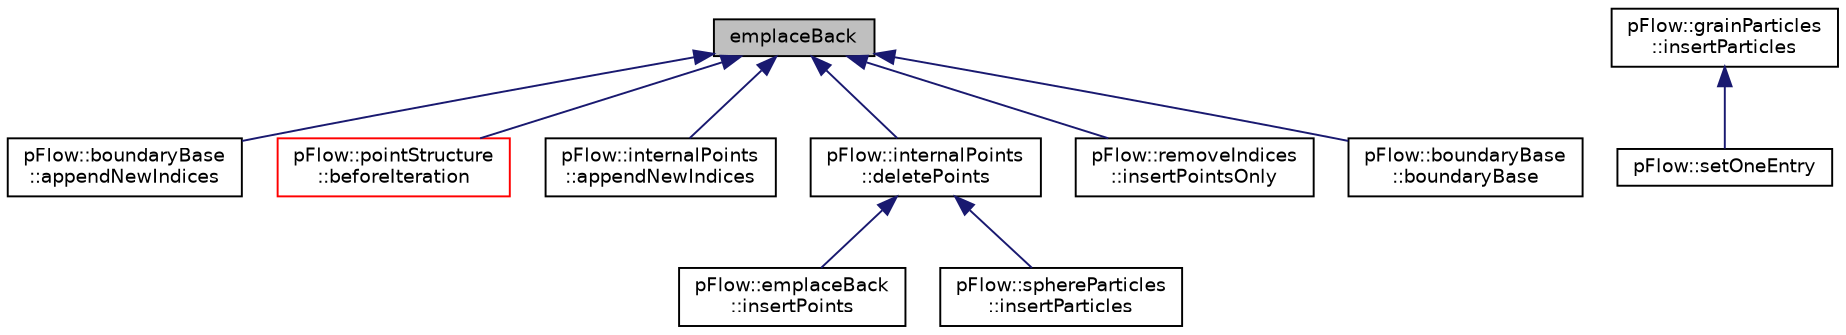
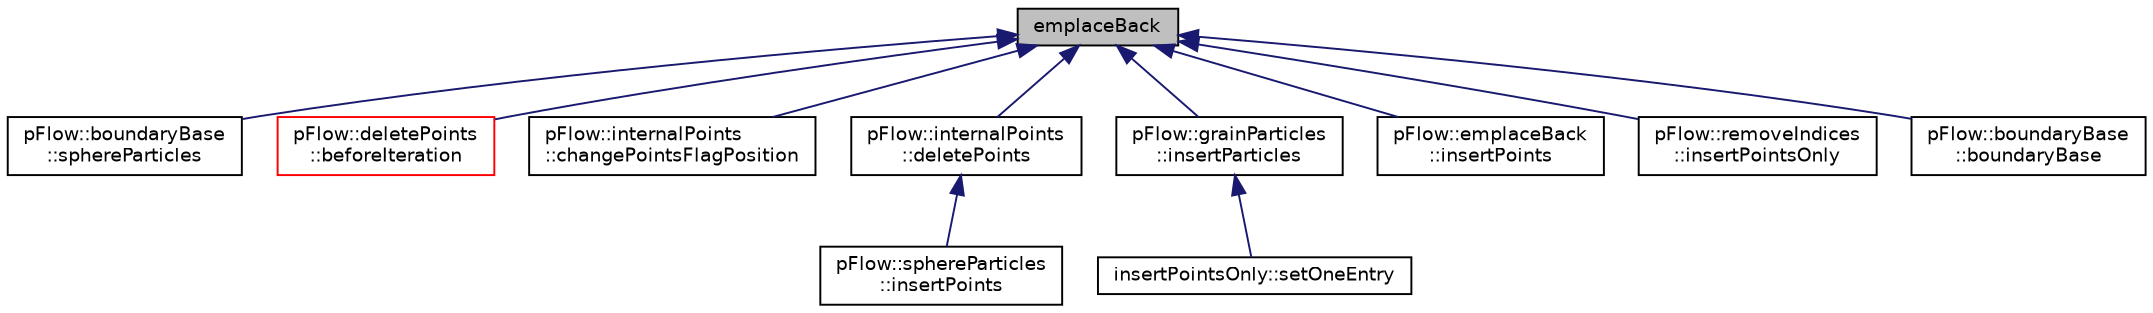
  digraph {
    rankdir=TB
    node [color=black fillcolor=white fontname=Helvetica fontsize=10 shape=record style=filled]
    edge [color=midnightblue dir=back fontname=Helvetica fontsize=10 labelfontname=Helvetica labelfontsize=10 style=solid]
    n1 [fillcolor=grey75 fontcolor=black height=0.2 label=emplaceBack width=0.4]
-   n2 [height=0.2 label="pFlow::boundaryBase\l::appendNewIndices" width=0.4]
-   n3 [color=red height=0.2 label="pFlow::pointStructure\l::beforeIteration" width=0.4]
-   n4 [height=0.2 label="pFlow::internalPoints\l::appendNewIndices" width=0.4]
+   n2 [height=0.2 label="pFlow::boundaryBase\l::sphereParticles" width=0.4]
+   n3 [color=red height=0.2 label="pFlow::deletePoints\l::beforeIteration" width=0.4]
+   n4 [height=0.2 label="pFlow::internalPoints\l::changePointsFlagPosition" width=0.4]
    n5 [height=0.2 label="pFlow::internalPoints\l::deletePoints" width=0.4]
    n6 [height=0.2 label="pFlow::grainParticles\l::insertParticles" width=0.4]
    n7 [height=0.2 label="pFlow::emplaceBack\l::insertPoints" width=0.4]
    n8 [height=0.2 label="pFlow::removeIndices\l::insertPointsOnly" width=0.4]
    n9 [height=0.2 label="pFlow::boundaryBase\l::boundaryBase" width=0.4]
-   n10 [height=0.2 label="pFlow::sphereParticles\l::insertParticles" width=0.4]
-   n11 [height=0.2 label="pFlow::setOneEntry" width=0.4]
+   n10 [height=0.2 label="pFlow::sphereParticles\l::insertPoints" width=0.4]
+   n11 [height=0.2 label="insertPointsOnly::setOneEntry" width=0.4]
    n1 -> n2
    n1 -> n3
    n1 -> n4
    n1 -> n5
-   n5 -> n7
+   n1 -> n6
+   n1 -> n7
    n1 -> n8
    n1 -> n9
    n5 -> n10
    n6 -> n11
  }
